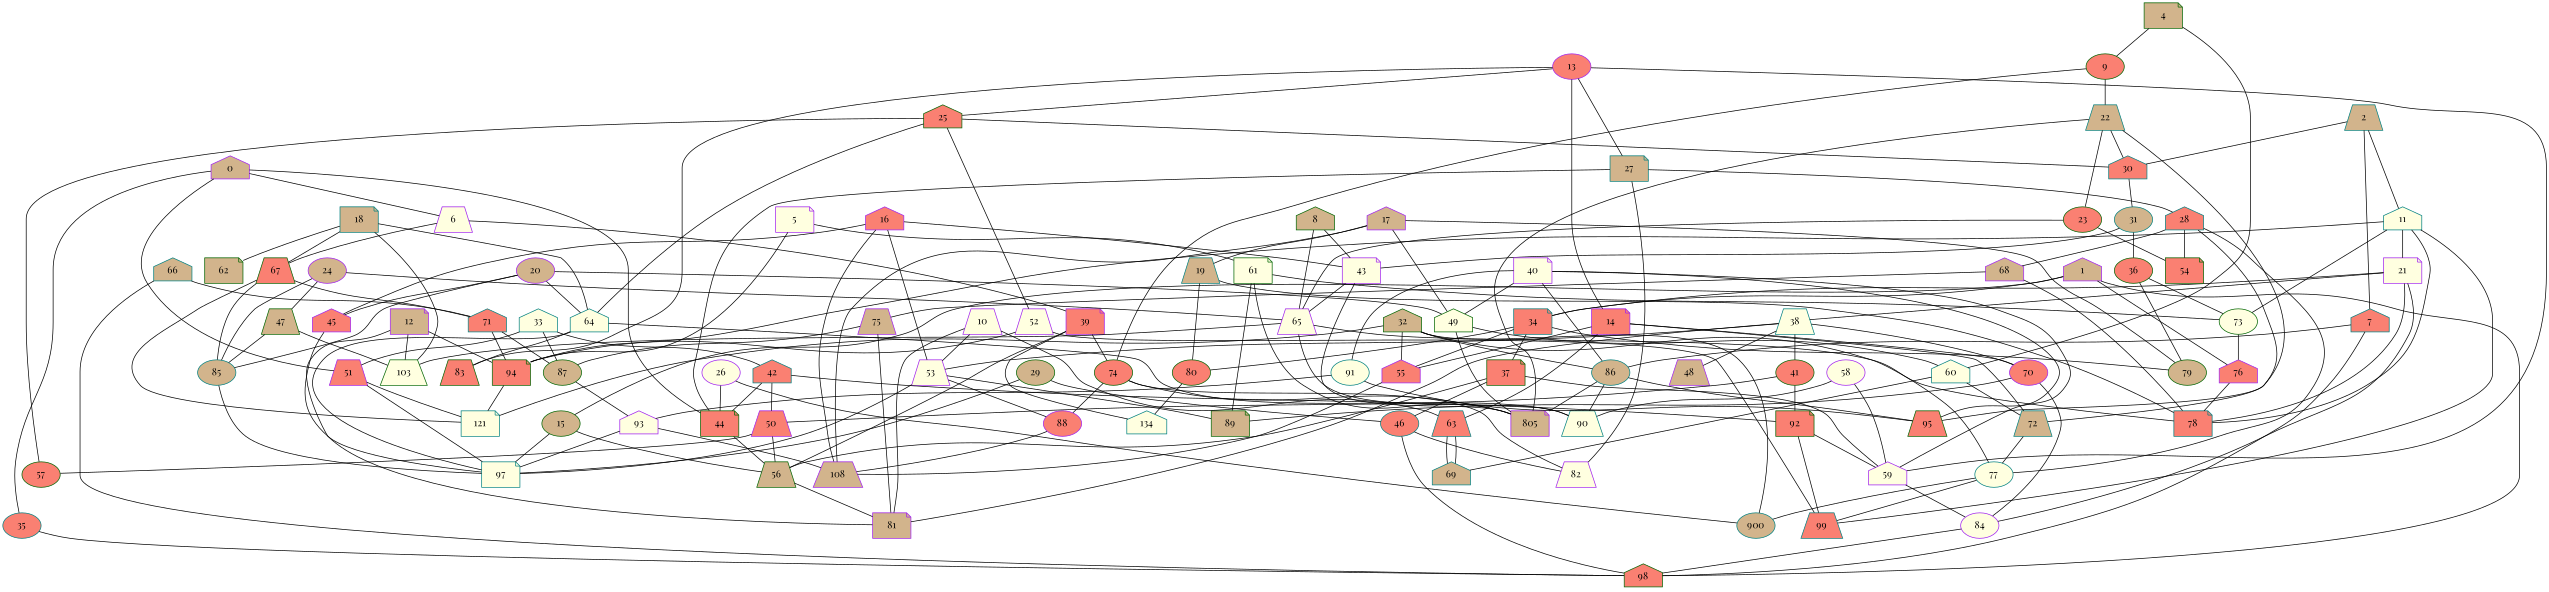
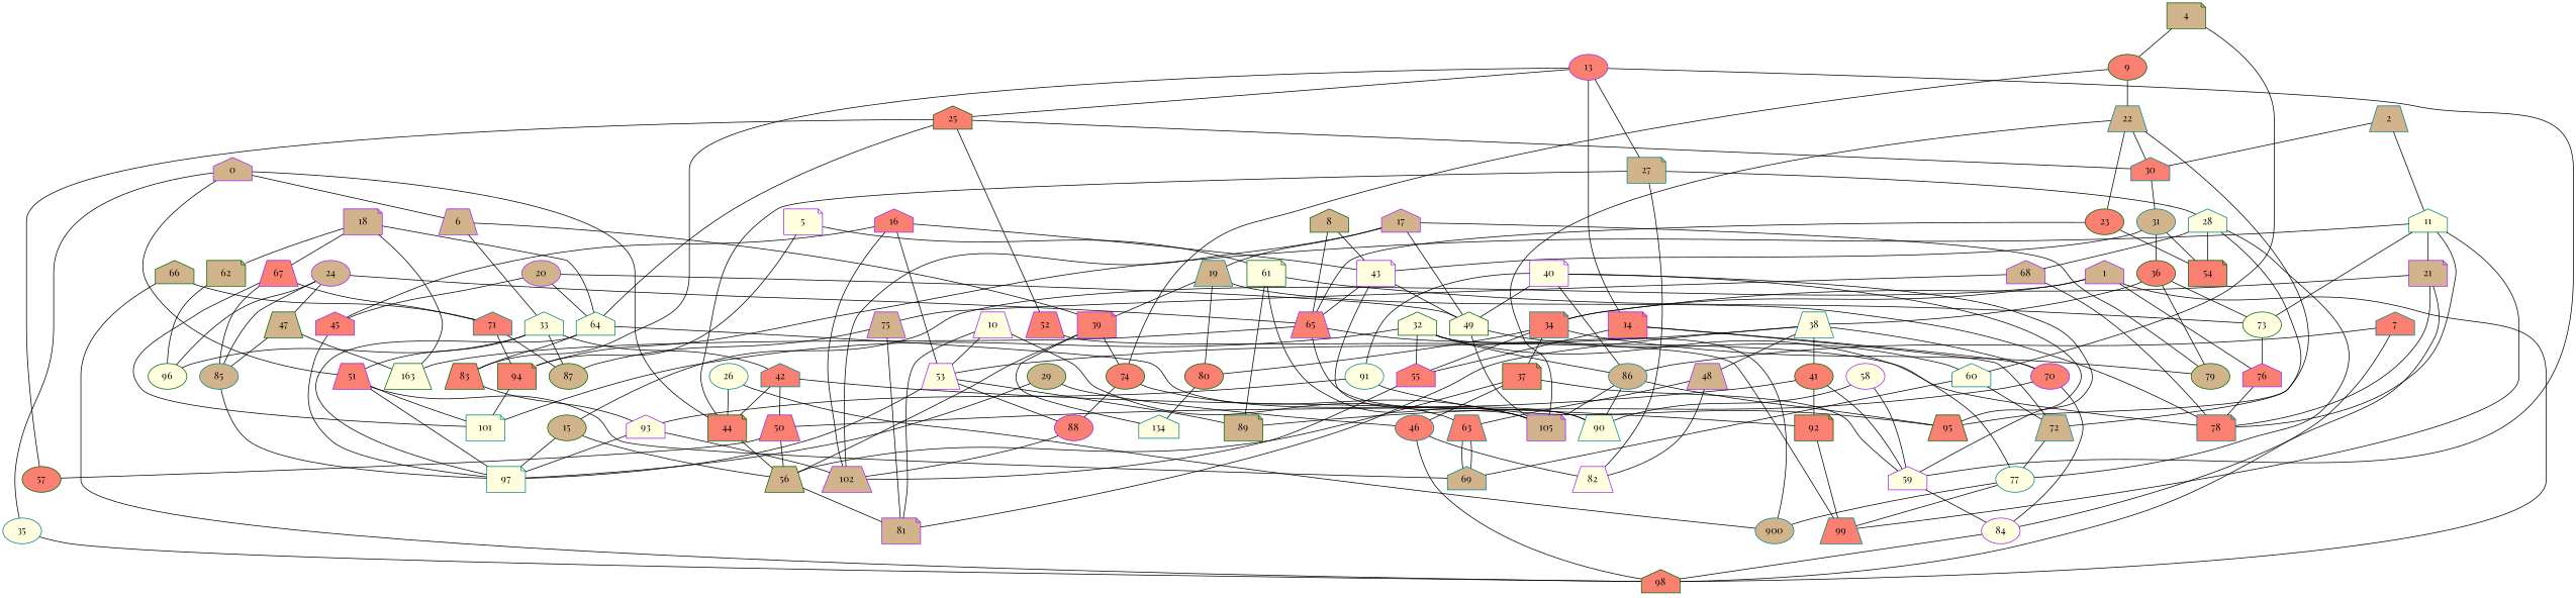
  graph {
    fontname="Playfair Display"
    node [color=purple fillcolor=salmon fontname="Playfair Display" shape=ellipse style=filled]
    edge [fontname="Playfair Display"]
    1 [fillcolor=tan shape=house]
    15 [color=darkgreen fillcolor=tan]
    34 [color=teal shape=note]
    76 [shape=house]
    98 [color=darkgreen shape=house]
    56 [color=darkgreen fillcolor=tan shape=trapezium]
    97 [color=teal fillcolor=lightyellow shape=note]
    55 [shape=house]
    79 [color=darkgreen fillcolor=tan]
    80 [color=darkgreen]
    37 [color=darkgreen shape=note]
    78 [color=teal shape=note]
    2 [color=teal fillcolor=tan shape=trapezium]
    7 [color=teal shape=house]
    11 [color=teal fillcolor=lightyellow shape=house]
    30 [color=teal shape=house]
    86 [color=teal fillcolor=tan]
    94 [color=darkgreen shape=note]
-   21 [fillcolor=lightyellow shape=note]
+   21 [fillcolor=tan shape=note]
    73 [color=darkgreen fillcolor=lightyellow]
    99 [color=teal shape=trapezium]
    31 [color=teal fillcolor=tan]
    n23 [fillcolor=tan label=0 shape=house]
-   6 [fillcolor=lightyellow shape=trapezium]
-   35 [color=teal]
+   6 [fillcolor=tan shape=trapezium]
+   35 [color=teal fillcolor=lightyellow]
    44 [color=darkgreen shape=note]
    51 [shape=trapezium]
    39 [shape=note]
-   67 [color=darkgreen shape=trapezium]
-   101 [color=teal fillcolor=lightyellow shape=note label=121]
+   67 [shape=trapezium]
+   101 [color=teal fillcolor=lightyellow shape=note]
    69 [color=teal fillcolor=tan shape=house]
    4 [color=darkgreen fillcolor=tan shape=note]
    9 [color=darkgreen]
    60 [color=teal fillcolor=lightyellow shape=house]
    22 [color=teal fillcolor=tan shape=trapezium]
    74 [color=darkgreen]
    72 [color=teal fillcolor=tan shape=trapezium]
    5 [fillcolor=lightyellow shape=note]
    61 [color=darkgreen fillcolor=lightyellow shape=note]
-   105 [fillcolor=tan shape=note label=805]
+   105 [fillcolor=tan shape=note]
    89 [color=darkgreen fillcolor=tan shape=note]
    n42 [color=teal fillcolor=lightyellow label=134 shape=house]
    85 [color=teal fillcolor=tan]
    71 [color=teal shape=house]
    95 [color=darkgreen shape=trapezium]
    90 [color=teal fillcolor=lightyellow shape=trapezium]
    8 [color=darkgreen fillcolor=tan shape=house]
    43 [fillcolor=lightyellow shape=note]
-   65 [fillcolor=lightyellow shape=trapezium]
+   65 [shape=trapezium]
    49 [color=darkgreen fillcolor=lightyellow shape=house]
-   103 [color=darkgreen fillcolor=lightyellow shape=trapezium]
+   103 [color=darkgreen fillcolor=lightyellow shape=trapezium label=163]
    23 [color=darkgreen]
    82 [fillcolor=lightyellow shape=trapezium]
    88
    10 [fillcolor=lightyellow shape=trapezium]
    53 [fillcolor=lightyellow shape=trapezium]
    63 [color=teal shape=trapezium]
    81 [fillcolor=tan shape=note]
    84 [fillcolor=lightyellow]
-   12 [fillcolor=tan shape=note]
    14 [shape=note]
    13
    25 [color=darkgreen shape=house]
    27 [color=teal fillcolor=tan shape=note]
    59 [fillcolor=lightyellow shape=house]
    83 [color=darkgreen shape=trapezium]
    70
    64 [color=teal fillcolor=lightyellow shape=house]
-   52 [fillcolor=lightyellow shape=trapezium]
+   52 [shape=trapezium]
    57 [color=darkgreen]
-   28 [color=teal shape=house]
-   102 [fillcolor=tan shape=trapezium label=108]
+   28 [color=teal fillcolor=lightyellow shape=house]
+   102 [fillcolor=tan shape=trapezium]
    77 [color=teal fillcolor=lightyellow]
    16 [shape=house]
    45 [shape=house]
    17 [fillcolor=tan shape=house]
    19 [color=teal fillcolor=tan shape=trapezium]
-   18 [color=teal fillcolor=tan shape=note]
+   18 [fillcolor=tan shape=note]
    62 [color=darkgreen fillcolor=tan shape=note]
+   96 [color=darkgreen fillcolor=lightyellow]
    20 [fillcolor=tan]
    54 [color=darkgreen shape=note]
    24 [fillcolor=tan]
    47 [color=darkgreen fillcolor=tan shape=trapezium]
-   26 [fillcolor=lightyellow]
+   26 [color=teal fillcolor=lightyellow]
    n86 [color=teal fillcolor=tan label=900]
    68 [fillcolor=tan shape=house]
    75 [fillcolor=tan shape=trapezium]
    29 [color=darkgreen fillcolor=tan]
    46 [color=teal]
    36 [color=darkgreen]
    38 [color=teal fillcolor=lightyellow shape=trapezium]
-   32 [color=darkgreen fillcolor=tan shape=house]
+   32 [color=darkgreen fillcolor=lightyellow shape=house]
    33 [color=teal fillcolor=lightyellow shape=house]
    42 [color=teal shape=house]
    87 [color=darkgreen fillcolor=tan]
    50 [shape=trapezium]
    92 [color=darkgreen shape=note]
    93 [fillcolor=lightyellow shape=house]
    41 [color=darkgreen]
    48 [fillcolor=tan shape=trapezium]
    40 [fillcolor=lightyellow shape=note]
    91 [color=teal fillcolor=lightyellow]
    58 [fillcolor=lightyellow]
-   66 [color=teal fillcolor=tan shape=house]
+   66 [color=darkgreen fillcolor=tan shape=house]
    1 -- 15
    1 -- 34
    1 -- 76
    1 -- 98
    15 -- 56
    15 -- 97
    34 -- 55
    34 -- 79
    34 -- 80
    34 -- 37
    76 -- 78
    56 -- 81
    55 -- 102
    80 -- n42
    37 -- 56
    37 -- 59
    37 -- 46
-   2 -- 7
    2 -- 11
    2 -- 30
    7 -- 98
    7 -- 86
    11 -- 78
    11 -- 94
    11 -- 21
    11 -- 73
    11 -- 99
    30 -- 31
    86 -- 105
    86 -- 95
    86 -- 90
    94 -- 101
    21 -- 34
    21 -- 78
    21 -- 84
    73 -- 76
    31 -- 43
+   31 -- 54
    31 -- 36
    n23 -- 6
    n23 -- 35
    n23 -- 44
    n23 -- 51
    6 -- 39
-   6 -- 67
+   6 -- 33
    35 -- 98
    44 -- 56
    51 -- 97
    51 -- 101
+   51 -- 69
    39 -- 56
    39 -- 74
    39 -- n42
    67 -- 101
    67 -- 85
    67 -- 71
    4 -- 9
    4 -- 60
    9 -- 22
    9 -- 74
    60 -- 69
    60 -- 72
    22 -- 30
    22 -- 105
    22 -- 95
    22 -- 23
    74 -- 105
-   74 -- 82
+   48 -- 82
    74 -- 88
    72 -- 77
    5 -- 94
    5 -- 61
    61 -- 73
    61 -- 105
    61 -- 89
    85 -- 97
    71 -- 94
    71 -- 87
    8 -- 43
    8 -- 65
    43 -- 105
    43 -- 65
+   43 -- 49
    65 -- 78
    65 -- 90
    65 -- 103
    49 -- 60
    49 -- 105
    23 -- 65
    23 -- 54
    88 -- 102
    10 -- 53
    10 -- 63
    10 -- 81
    53 -- 97
    53 -- 89
    53 -- 88
    63 -- 69
    63 -- 69
    84 -- 98
-   12 -- 94
-   12 -- 103
-   12 -- 81
    14 -- 55
    14 -- 72
    14 -- 70
    13 -- 14
    13 -- 25
    13 -- 27
    13 -- 59
    13 -- 83
    25 -- 30
    25 -- 64
    25 -- 52
    25 -- 57
    27 -- 44
    27 -- 82
    27 -- 28
    59 -- 84
    70 -- 89
    70 -- 84
    64 -- 97
    64 -- 90
    64 -- 83
-   52 -- 94
    52 -- 99
    28 -- 72
    28 -- 77
    28 -- 54
    28 -- 68
    77 -- 99
    77 -- n86
    16 -- 43
    16 -- 53
    16 -- 102
    16 -- 45
    45 -- 97
    17 -- 79
    17 -- 49
    17 -- 102
    17 -- 19
    19 -- 80
    19 -- 78
+   19 -- 39
    18 -- 67
    18 -- 103
    18 -- 64
    18 -- 62
-   20 -- 85
+   62 -- 96
    20 -- 49
    20 -- 64
    20 -- 45
    24 -- 85
    24 -- 65
+   24 -- 96
    24 -- 47
    47 -- 85
    47 -- 103
    26 -- 44
    26 -- n86
    68 -- 78
    68 -- 75
    75 -- 81
    75 -- 87
    29 -- 97
    29 -- 46
    46 -- 98
    46 -- 82
    36 -- 79
    36 -- 73
-   21 -- 38
+   36 -- 38
    38 -- 53
    38 -- 81
    38 -- 70
    38 -- 41
    38 -- 48
    32 -- 55
    32 -- 86
    32 -- 101
    32 -- 77
    32 -- n86
    33 -- 51
+   33 -- 96
    33 -- 42
    33 -- 87
    42 -- 44
    42 -- 50
    42 -- 92
-   87 -- 93
+   83 -- 93
    50 -- 56
    50 -- 57
    92 -- 99
    93 -- 97
    93 -- 102
-   92 -- 59
+   41 -- 59
    41 -- 50
    41 -- 92
-   14 -- 63
+   48 -- 63
    40 -- 86
    40 -- 95
    40 -- 49
    40 -- 59
    40 -- 91
    91 -- 95
    91 -- 93
    58 -- 90
    58 -- 59
    66 -- 98
    66 -- 71
  }
